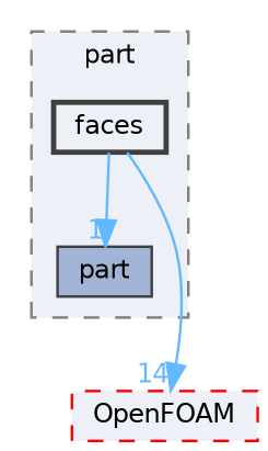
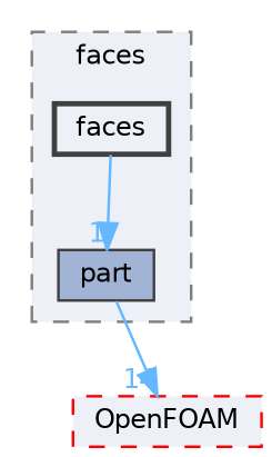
  digraph {
    compound=true
    node [color=grey25 fillcolor="#edf0f7" fontname=Helvetica fontsize=10 shape=box]
    edge [color=steelblue1 fontcolor=steelblue1 fontname=Helvetica fontsize=10 labeldistance=1.5 labelfontname=Helvetica labelfontsize=10]
    n1 [fillcolor="#a2b4d6" height=0.2 label=part style=filled width=0.4]
    n2 [height=0.2 label=faces style="filled,bold" width=0.4]
    n3 [color=red height=0.2 label=OpenFOAM style="filled,dashed" width=0.4]
    subgraph cluster_1 {
      bgcolor="#edf0f7"
      fontname=Helvetica
      fontsize=10
-     label=part
+     label=faces
      pencolor=grey50
      style="filled,dashed"
      n1
      n2
    }
    n2 -> n1 [headlabel=1]
-   n2 -> n3 [headlabel=14]
+   n1 -> n3 [headlabel=14]
  }
